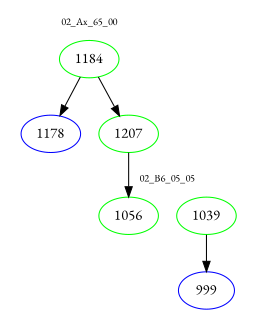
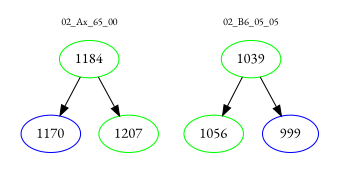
  digraph {
    fontname="EB Garamond"
    node [color=green fontname="EB Garamond"]
    edge [color=black fontname="EB Garamond"]
    n1 [label=1184]
-   n2 [color=blue label=1178]
+   n2 [color=blue label=1170]
    n3 [label=1207]
    n4 [label=1039]
    n5 [label=1056]
    n6 [color=blue label=999]
    subgraph cluster_1 {
      color=white
      fontsize=10
      label="02_Ax_65_00"
      n1
      n2
      n3
    }
    subgraph cluster_2 {
      color=white
      fontsize=10
      label="02_B6_05_05"
      n4
      n5
      n6
    }
    n1 -> n2
    n1 -> n3
-   n3 -> n5
+   n4 -> n5
    n4 -> n6
  }
